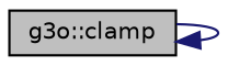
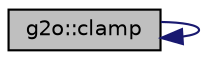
  digraph {
    rankdir=TB
-   n1 [color=black fillcolor=grey75 fontcolor=black fontname=Helvetica fontsize=10 height=0.2 label="g3o::clamp" shape=record style=filled width=0.4]
+   n1 [color=black fillcolor=grey75 fontcolor=black fontname=Helvetica fontsize=10 height=0.2 label="g2o::clamp" shape=record style=filled width=0.4]
    n1 -> n1 [color=midnightblue fontname=Helvetica fontsize=10 labelfontname=Helvetica labelfontsize=10 style=solid]
  }
